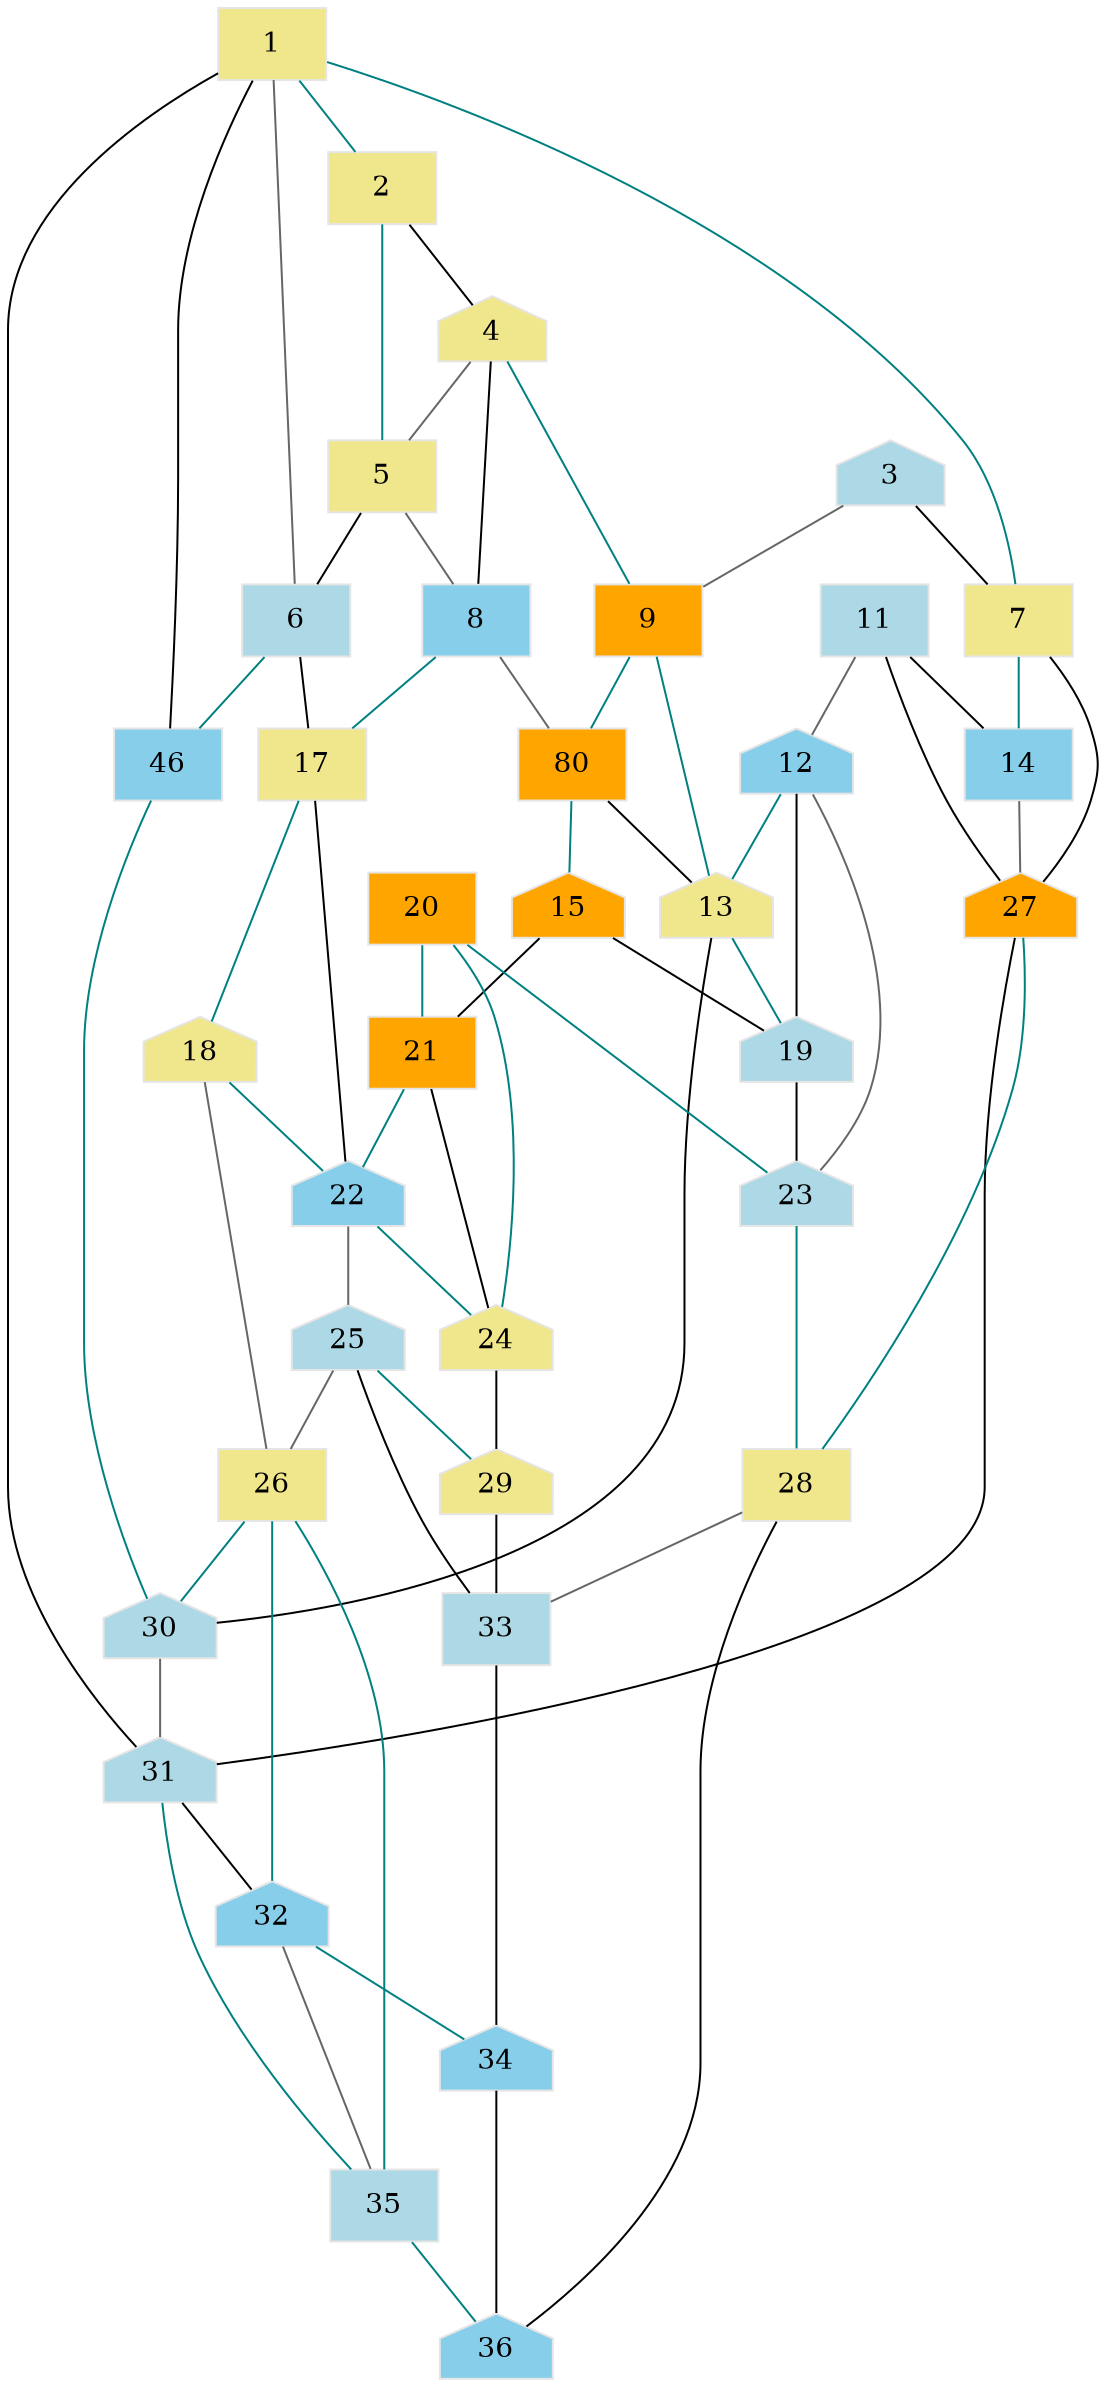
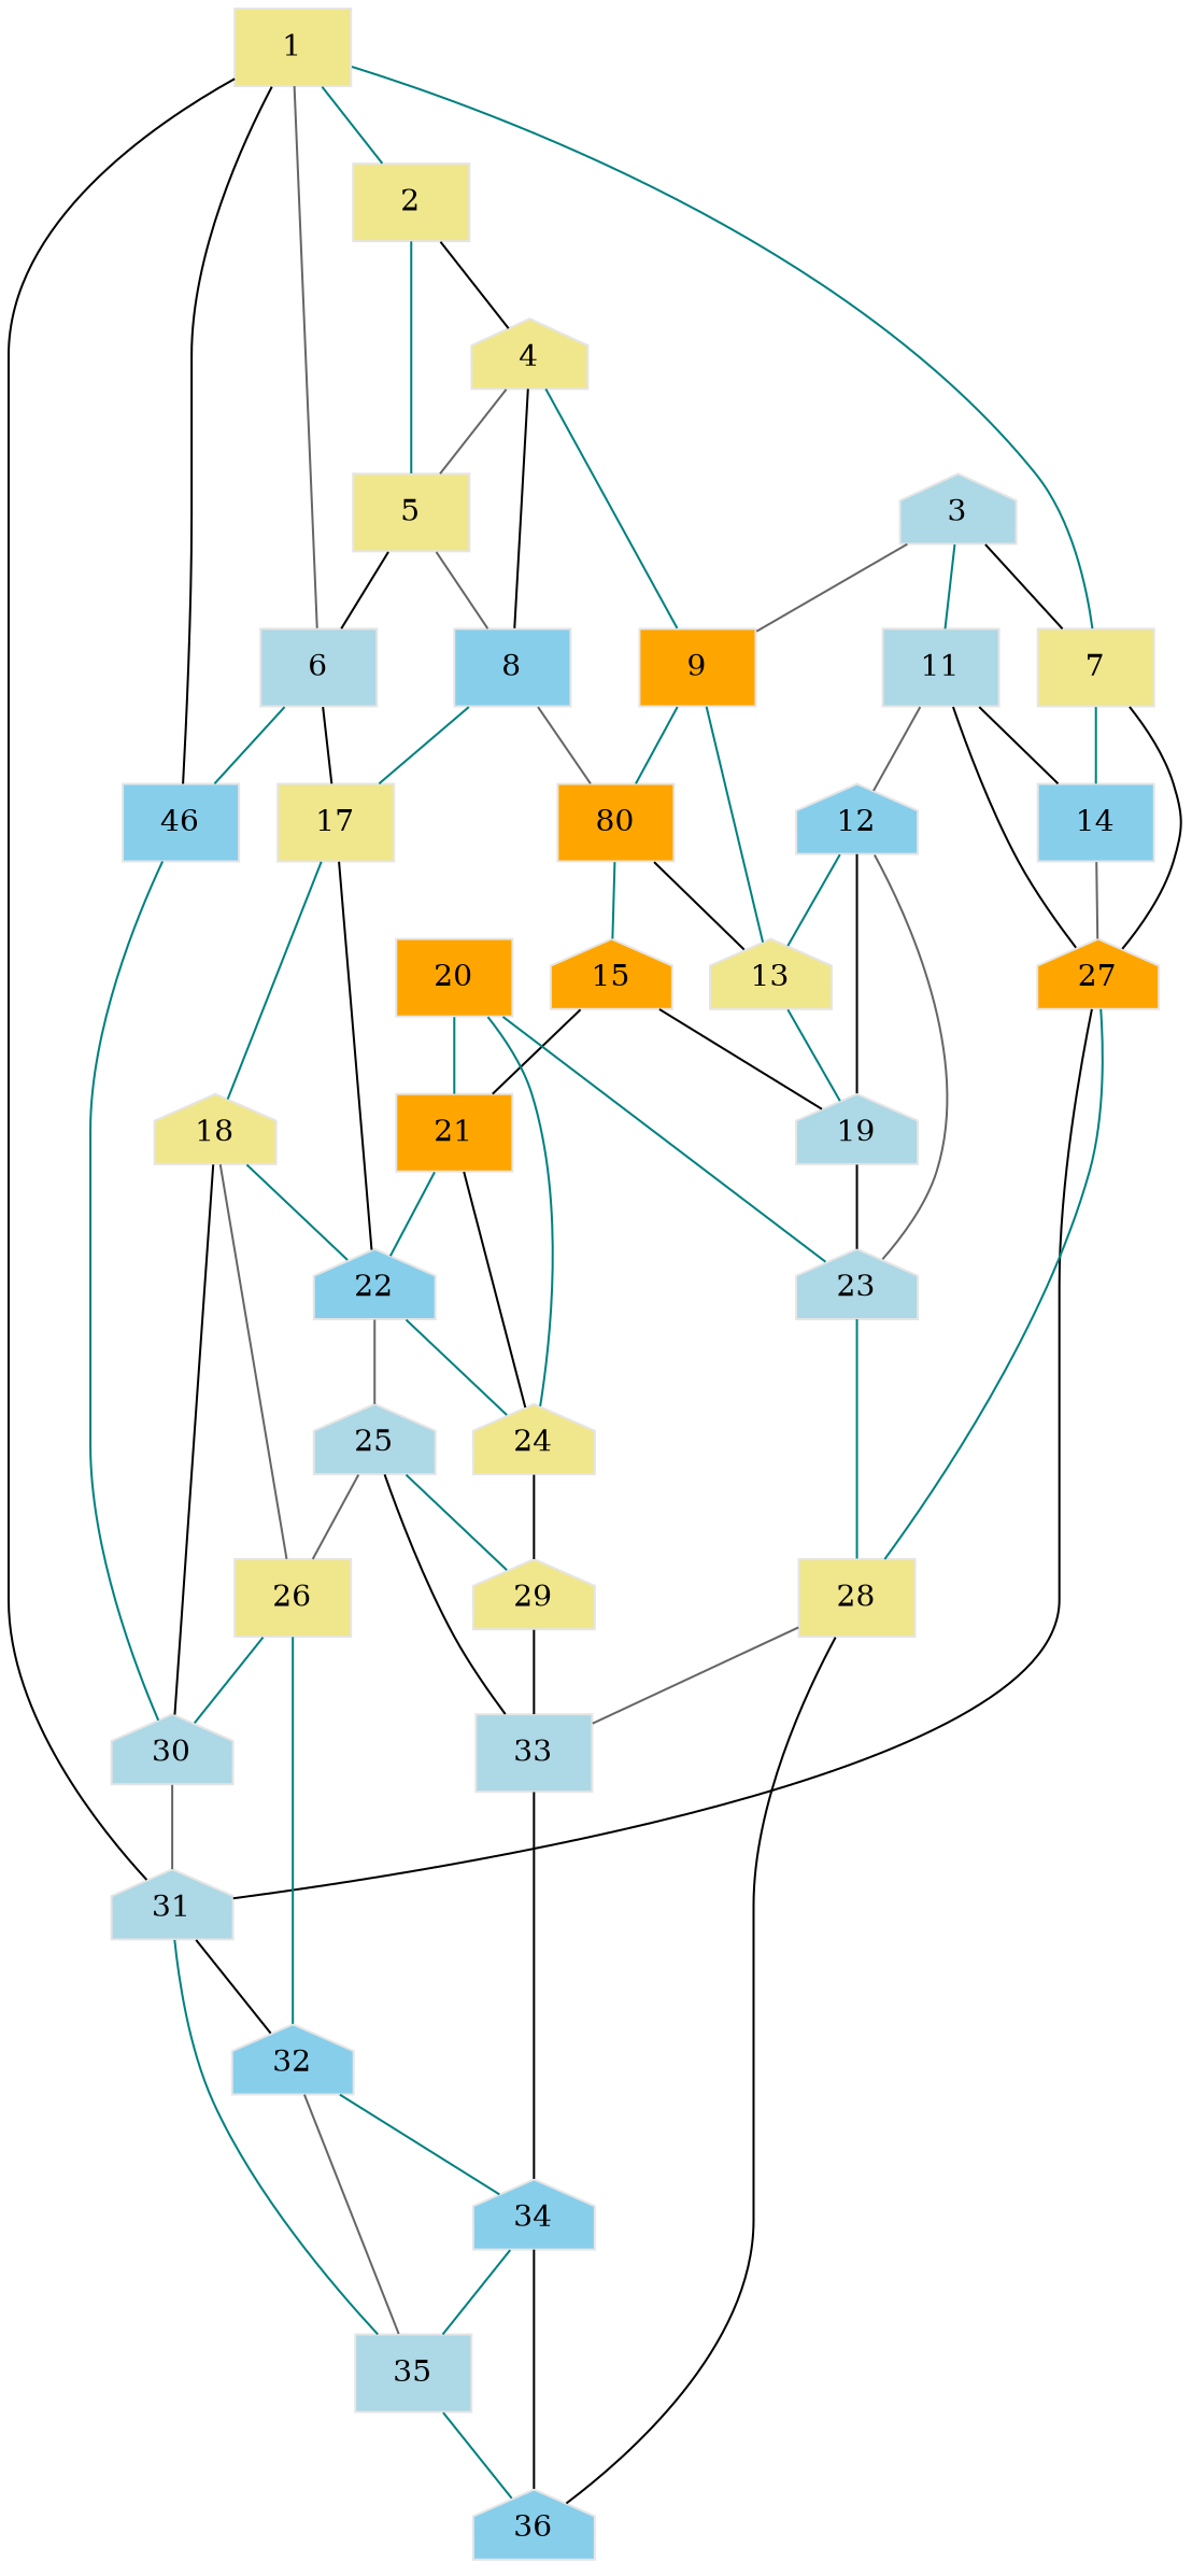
  graph {
    node [color=gray90 fillcolor=khaki shape=box style=filled]
    edge [color=teal weight=1.0]
    1
    2
    6 [fillcolor=lightblue]
    7
    n5 [fillcolor=skyblue label=46]
    31 [fillcolor=lightblue shape=house]
    4 [shape=house]
    5
    17
    14 [fillcolor=skyblue]
    27 [fillcolor=orange shape=house]
    30 [fillcolor=lightblue shape=house]
    32 [fillcolor=skyblue shape=house]
    35 [fillcolor=lightblue]
    9 [fillcolor=orange]
    8 [fillcolor=skyblue]
    3 [fillcolor=lightblue shape=house]
    11 [fillcolor=lightblue]
    n19 [fillcolor=orange label=80]
    13 [shape=house]
    12 [fillcolor=skyblue shape=house]
    18 [shape=house]
    22 [fillcolor=skyblue shape=house]
    28
    15 [fillcolor=orange shape=house]
    19 [fillcolor=lightblue shape=house]
    21 [fillcolor=orange]
    23 [fillcolor=lightblue shape=house]
    24 [shape=house]
    26
    25 [fillcolor=lightblue shape=house]
    20 [fillcolor=orange]
    29 [shape=house]
    33 [fillcolor=lightblue]
    36 [fillcolor=skyblue shape=house]
    34 [fillcolor=skyblue shape=house]
    1 -- 2
    1 -- 6 [color=gray40]
    1 -- 7
    1 -- n5 [color=black]
    1 -- 31 [color=black]
    2 -- 4 [color=black]
    2 -- 5
    6 -- n5
    6 -- 17 [color=black]
    7 -- 14
    7 -- 27 [color=black]
    n5 -- 30
    31 -- 32 [color=black]
    31 -- 35
    4 -- 5 [color=gray40]
    4 -- 9
    4 -- 8 [color=black]
    5 -- 6 [color=black]
    5 -- 8 [color=gray40]
    17 -- 18
    17 -- 22 [color=black]
    14 -- 27 [color=gray40]
    27 -- 31 [color=black]
    27 -- 28
    30 -- 31 [color=gray40]
    32 -- 35 [color=gray40]
    32 -- 34
    35 -- 36
    9 -- n19
    9 -- 13
    8 -- 17
    8 -- n19 [color=gray40]
    3 -- 7 [color=black weight=2.0]
    3 -- 9 [color=gray40]
+   3 -- 11
    11 -- 14 [color=black]
    11 -- 27 [color=black]
    11 -- 12 [color=gray40]
    n19 -- 13 [color=black]
    n19 -- 15
    13 -- 19
    12 -- 13
    12 -- 19 [color=black]
    12 -- 23 [color=gray40]
-   13 -- 30 [color=black]
+   18 -- 30 [color=black]
    18 -- 22
    18 -- 26 [color=gray40]
    22 -- 24
    22 -- 25 [color=gray40]
    28 -- 33 [color=gray40]
    28 -- 36 [color=black]
    15 -- 19 [color=black]
    15 -- 21 [color=black]
    19 -- 23 [color=black]
    21 -- 22
    21 -- 24 [color=black]
    23 -- 28
    24 -- 29 [color=black]
    26 -- 30
    26 -- 32
    25 -- 26 [color=gray40]
    25 -- 29
    25 -- 33 [color=black]
    20 -- 21
    20 -- 23
    20 -- 24
    29 -- 33 [color=black]
    33 -- 34 [color=black]
-   26 -- 35
+   34 -- 35
    34 -- 36 [color=black]
  }
